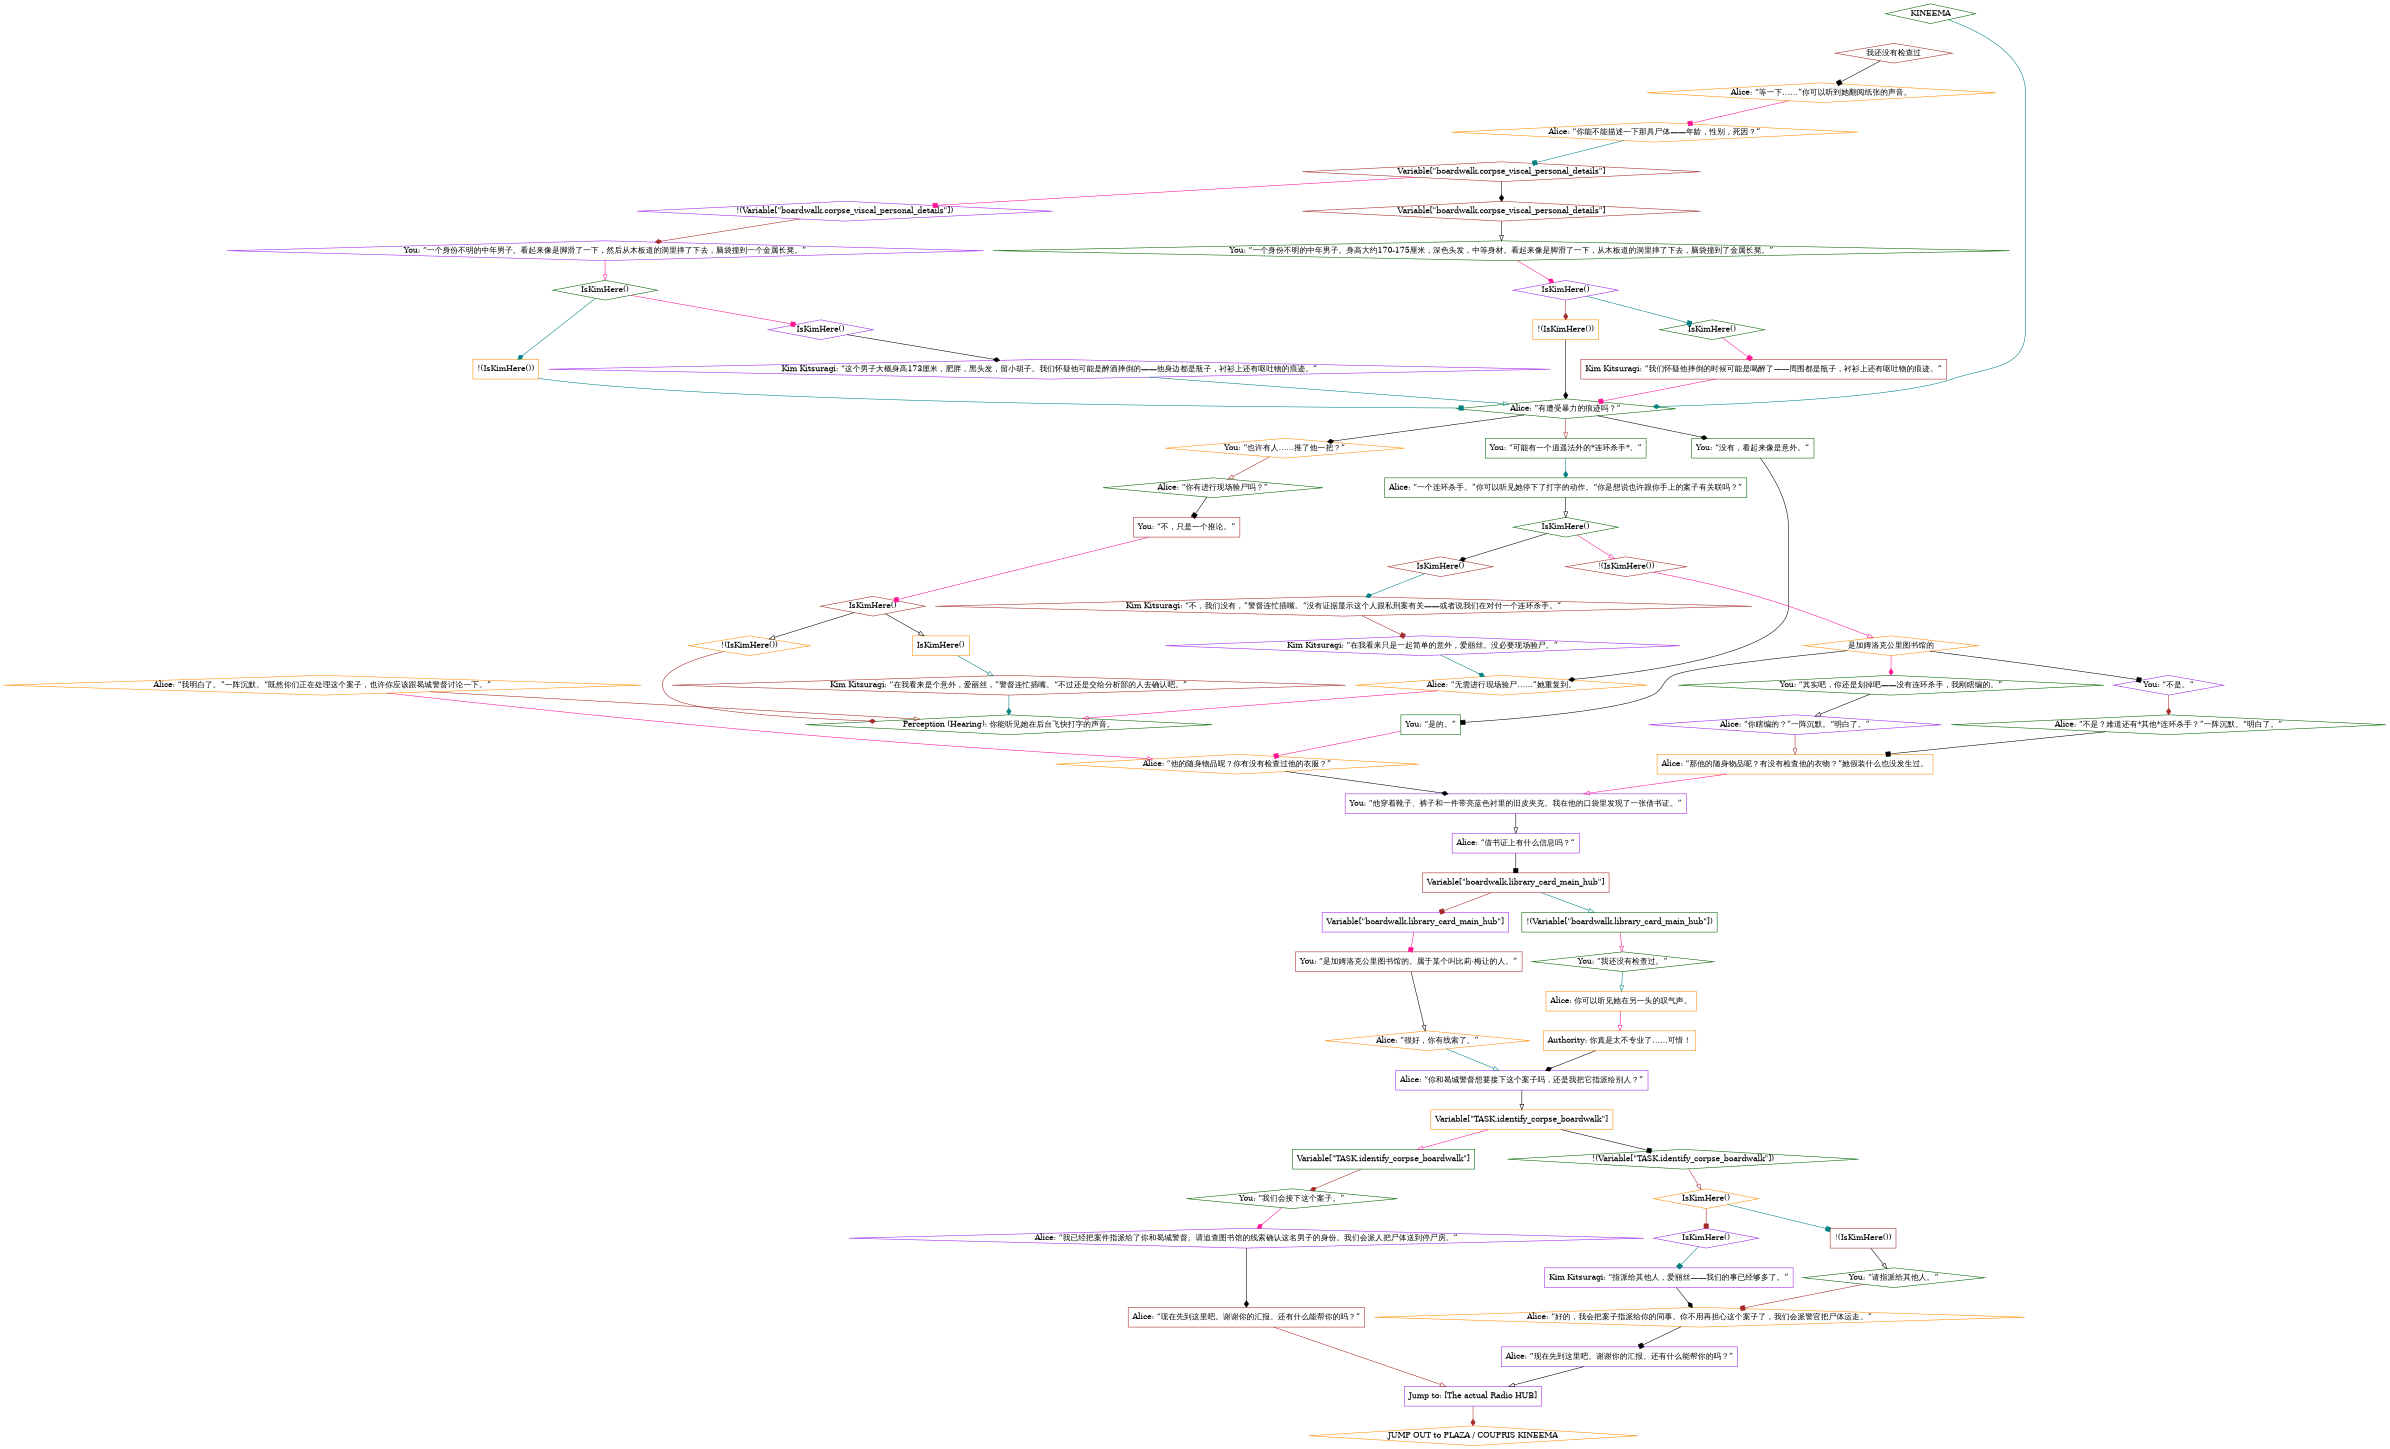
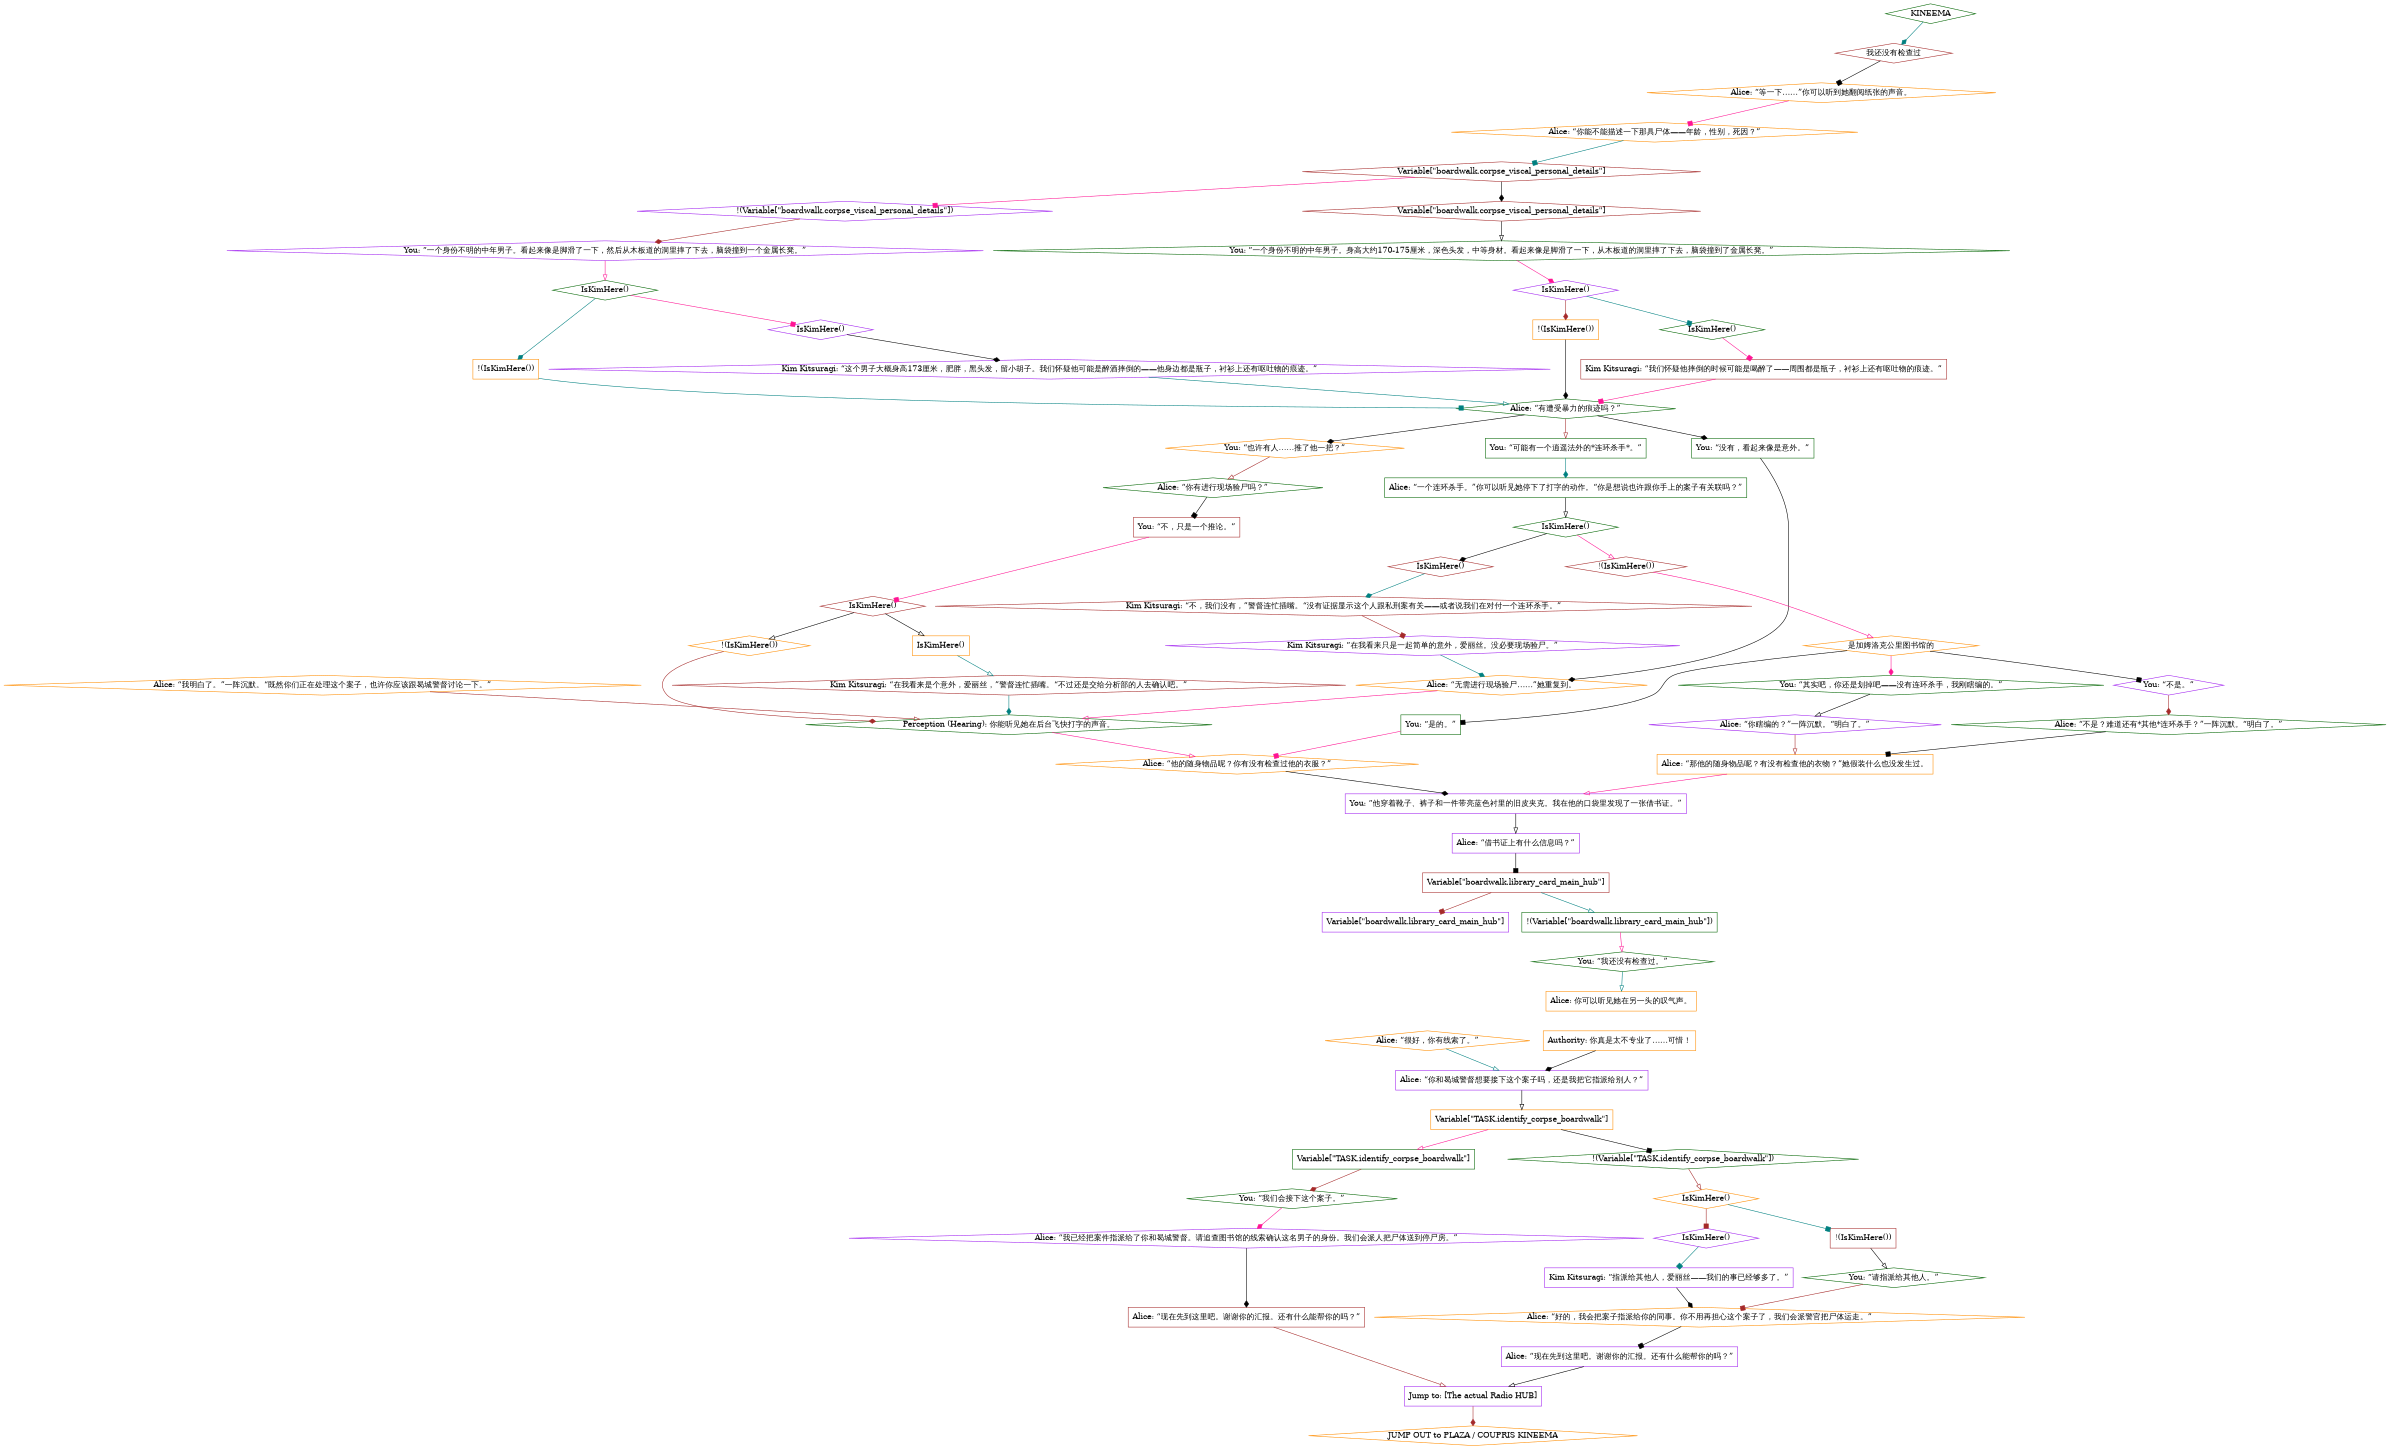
  digraph {
    node [color=darkgreen shape=diamond]
    edge [arrowhead=onormal color=black]
    n1 [label=KINEEMA]
    n2 [color=brown label="我还没有检查过"]
    n3 [color=darkorange label="Alice: “等一下……”你可以听到她翻阅纸张的声音。"]
    n4 [color=darkorange label="Alice: “你能不能描述一下那具尸体——年龄，性别，死因？”"]
    n5 [label="You: “可能有一个逍遥法外的*连环杀手*。”" shape=box]
    n6 [label="Alice: “一个连环杀手。”你可以听见她停下了打字的动作。“你是想说也许跟你手上的案子有关联吗？”" shape=box]
    n7 [label="IsKimHere()"]
    n8 [color=purple label="You: “一个身份不明的中年男子。看起来像是脚滑了一下，然后从木板道的洞里摔了下去，脑袋撞到一个金属长凳。”"]
    n9 [label="IsKimHere()"]
    n10 [color=purple label="IsKimHere()"]
    n11 [color=darkorange label="!(IsKimHere())" shape=box]
    n12 [label="Alice: “你有进行现场验尸吗？”"]
    n13 [color=brown label="You: “不，只是一个推论。”" shape=box]
    n14 [color=brown label="IsKimHere()"]
    n15 [color=darkorange label="IsKimHere()" shape=box]
    n16 [color=darkorange label="!(IsKimHere())"]
    n17 [color=brown label="Kim Kitsuragi: “我们怀疑他摔倒的时候可能是喝醉了——周围都是瓶子，衬衫上还有呕吐物的痕迹。”" shape=box]
    n18 [label="Alice: “有遭受暴力的痕迹吗？”"]
    n19 [label="You: “没有，看起来像是意外。”" shape=box]
    n20 [color=darkorange label="You: “也许有人……推了他一把？”"]
    n21 [color=darkorange label="Alice: “他的随身物品呢？你有没有检查过他的衣服？”"]
    n22 [color=purple label="You: “他穿着靴子、裤子和一件带亮蓝色衬里的旧皮夹克。我在他的口袋里发现了一张借书证。”" shape=box]
    n23 [color=purple label="Alice: “借书证上有什么信息吗？”" shape=box]
-   n24 [color=brown label="You: “是加姆洛克公里图书馆的。属于某个叫比莉·梅让的人。”" shape=box]
    n25 [color=darkorange label="Alice: “很好，你有线索了。”"]
    n26 [color=purple label="Alice: “你和曷城警督想要接下这个案子吗，还是我把它指派给别人？”" shape=box]
    n27 [color=brown label="Variable[\"boardwalk.corpse_viscal_personal_details\"]"]
    n28 [color=brown label="Variable[\"boardwalk.corpse_viscal_personal_details\"]"]
    n29 [color=purple label="!(Variable[\"boardwalk.corpse_viscal_personal_details\"])"]
    n30 [color=darkorange label="Alice: “无需进行现场验尸……”她重复到。"]
    n31 [label="Perception (Hearing): 你能听见她在后台飞快打字的声音。"]
    n32 [color=brown label="Variable[\"boardwalk.library_card_main_hub\"]" shape=box]
    n33 [color=purple label="Variable[\"boardwalk.library_card_main_hub\"]" shape=box]
    n34 [label="!(Variable[\"boardwalk.library_card_main_hub\"])" shape=box]
    n35 [label="You: “我还没有检查过。”"]
    n36 [color=darkorange label="Alice: 你可以听见她在另一头的叹气声。" shape=box]
    n37 [color=brown label="Kim Kitsuragi: “在我看来是个意外，爱丽丝，”警督连忙插嘴。“不过还是交给分析部的人去确认吧。”"]
    n38 [label="You: “我们会接下这个案子。”"]
    n39 [color=purple label="Alice: “我已经把案件指派给了你和曷城警督。请追查图书馆的线索确认这名男子的身份。我们会派人把尸体送到停尸房。”"]
    n40 [color=brown label="Alice: “现在先到这里吧。谢谢你的汇报。还有什么能帮你的吗？”" shape=box]
    n41 [color=darkorange label="IsKimHere()"]
    n42 [color=purple label="IsKimHere()"]
    n43 [color=brown label="!(IsKimHere())" shape=box]
    n44 [color=purple label="Kim Kitsuragi: “指派给其他人，爱丽丝——我们的事已经够多了。”" shape=box]
    n45 [label="You: “请指派给其他人。”"]
    n46 [color=darkorange label="Alice: “好的，我会把案子指派给你的同事。你不用再担心这个案子了，我们会派警官把尸体运走。”"]
    n47 [color=darkorange label="Alice: “那他的随身物品呢？有没有检查他的衣物？”她假装什么也没发生过。" shape=box]
    n48 [color=darkorange label="Authority: 你真是太不专业了……可惜！" shape=box]
    n49 [color=purple label="Kim Kitsuragi: “这个男子大概身高173厘米，肥胖，黑头发，留小胡子。我们怀疑他可能是醉酒摔倒的——他身边都是瓶子，衬衫上还有呕吐物的痕迹。”"]
    n50 [label="You: “一个身份不明的中年男子。身高大约170-175厘米，深色头发，中等身材。看起来像是脚滑了一下，从木板道的洞里摔了下去，脑袋撞到了金属长凳。”"]
    n51 [color=purple label="IsKimHere()"]
    n52 [label="IsKimHere()"]
    n53 [color=darkorange label="!(IsKimHere())" shape=box]
    n54 [color=purple label="Alice: “现在先到这里吧。谢谢你的汇报。还有什么能帮你的吗？”" shape=box]
    n55 [color=darkorange label="Alice: “我明白了。”一阵沉默。“既然你们正在处理这个案子，也许你应该跟曷城警督讨论一下。”"]
    n56 [color=purple label="Jump to: [The actual Radio HUB]" shape=box]
    n57 [color=darkorange label="JUMP OUT to PLAZA / COUPRIS KINEEMA"]
    n58 [color=brown label="IsKimHere()"]
    n59 [color=brown label="!(IsKimHere())"]
    n60 [color=brown label="Kim Kitsuragi: “不，我们没有，”警督连忙插嘴。“没有证据显示这个人跟私刑案有关——或者说我们在对付一个连环杀手。”"]
    n61 [color=darkorange label="是加姆洛克公里图书馆的"]
    n62 [color=purple label="Kim Kitsuragi: “在我看来只是一起简单的意外，爱丽丝。没必要现场验尸。”"]
    n63 [label="You: “是的。”" shape=box]
    n64 [color=purple label="You: “不是。”"]
    n65 [label="You: “其实吧，你还是划掉吧——没有连环杀手，我刚瞎编的。”"]
    n66 [color=darkorange label="Variable[\"TASK.identify_corpse_boardwalk\"]" shape=box]
    n67 [label="Variable[\"TASK.identify_corpse_boardwalk\"]" shape=box]
    n68 [label="!(Variable[\"TASK.identify_corpse_boardwalk\"])"]
    n69 [label="Alice: “不是？难道还有*其他*连环杀手？”一阵沉默。“明白了。”"]
    n70 [color=purple label="Alice: “你瞎编的？”一阵沉默。“明白了。”"]
-   n1 -> n18 [arrowhead=diamond color=teal]
+   n1 -> n2 [arrowhead=diamond color=teal]
    n2 -> n3 [arrowhead=box]
    n3 -> n4 [arrowhead=box color=deeppink]
    n4 -> n27 [arrowhead=box color=teal]
    n5 -> n6 [arrowhead=diamond color=teal]
    n6 -> n7
    n7 -> n58 [arrowhead=diamond]
    n7 -> n59 [color=deeppink]
    n8 -> n9 [color=deeppink]
    n9 -> n10 [arrowhead=box color=deeppink]
    n9 -> n11 [arrowhead=diamond color=teal]
    n10 -> n49 [arrowhead=diamond]
    n11 -> n18 [arrowhead=box color=teal]
    n12 -> n13 [arrowhead=box]
    n13 -> n14 [arrowhead=box color=deeppink]
    n14 -> n15
    n14 -> n16
    n15 -> n37 [color=teal]
    n16 -> n31 [arrowhead=diamond color=brown]
    n17 -> n18 [arrowhead=box color=deeppink]
    n18 -> n5 [color=brown]
    n18 -> n19 [arrowhead=diamond]
    n18 -> n20 [arrowhead=diamond]
    n19 -> n30 [arrowhead=diamond]
    n20 -> n12 [color=brown]
    n21 -> n22 [arrowhead=diamond]
    n22 -> n23
    n23 -> n32 [arrowhead=box]
-   n24 -> n25
    n25 -> n26 [color=teal]
    n26 -> n66
    n27 -> n28 [arrowhead=diamond]
    n27 -> n29 [arrowhead=box color=deeppink]
    n28 -> n50
    n29 -> n8 [arrowhead=diamond color=brown]
    n30 -> n31 [color=deeppink]
-   n55 -> n21 [color=deeppink]
+   n31 -> n21 [color=deeppink]
    n32 -> n33 [arrowhead=box color=brown]
    n32 -> n34 [color=teal]
-   n33 -> n24 [arrowhead=box color=deeppink]
    n34 -> n35 [color=deeppink]
    n35 -> n36 [color=teal]
-   n36 -> n48 [color=deeppink]
    n37 -> n31 [arrowhead=diamond color=teal]
    n38 -> n39 [arrowhead=diamond color=deeppink]
    n39 -> n40 [arrowhead=diamond]
    n40 -> n56 [color=brown]
    n41 -> n42 [arrowhead=box color=brown]
    n41 -> n43 [arrowhead=box color=teal]
    n42 -> n44 [arrowhead=box color=teal]
    n43 -> n45
    n44 -> n46 [arrowhead=diamond]
    n45 -> n46 [arrowhead=box color=brown]
    n46 -> n54 [arrowhead=box]
    n47 -> n22 [color=deeppink]
    n48 -> n26 [arrowhead=diamond]
    n49 -> n18 [color=teal]
    n50 -> n51 [arrowhead=diamond color=deeppink]
    n51 -> n52 [arrowhead=box color=teal]
    n51 -> n53 [arrowhead=diamond color=brown]
    n52 -> n17 [arrowhead=box color=deeppink]
    n53 -> n18 [arrowhead=diamond]
    n54 -> n56
    n55 -> n31 [color=brown]
    n56 -> n57 [arrowhead=diamond color=brown]
    n58 -> n60 [arrowhead=diamond color=teal]
    n59 -> n61 [color=deeppink]
    n60 -> n62 [arrowhead=box color=brown]
    n61 -> n63 [arrowhead=box]
    n61 -> n64 [arrowhead=box]
    n61 -> n65 [arrowhead=diamond color=deeppink]
    n62 -> n30 [arrowhead=diamond color=teal]
    n63 -> n21 [arrowhead=box color=deeppink]
    n64 -> n69 [arrowhead=diamond color=brown]
    n65 -> n70
    n66 -> n67 [color=deeppink]
    n66 -> n68 [arrowhead=box]
    n67 -> n38 [arrowhead=diamond color=brown]
    n68 -> n41 [color=brown]
    n69 -> n47 [arrowhead=box]
    n70 -> n47 [color=brown]
  }
